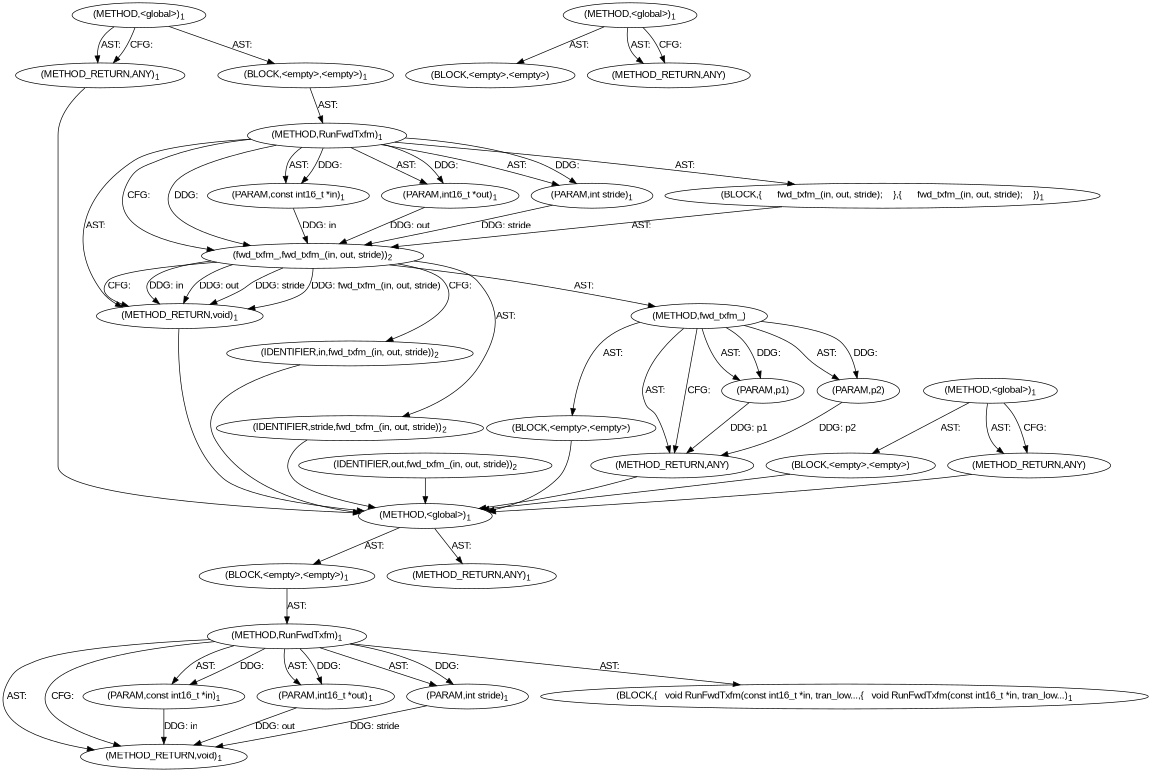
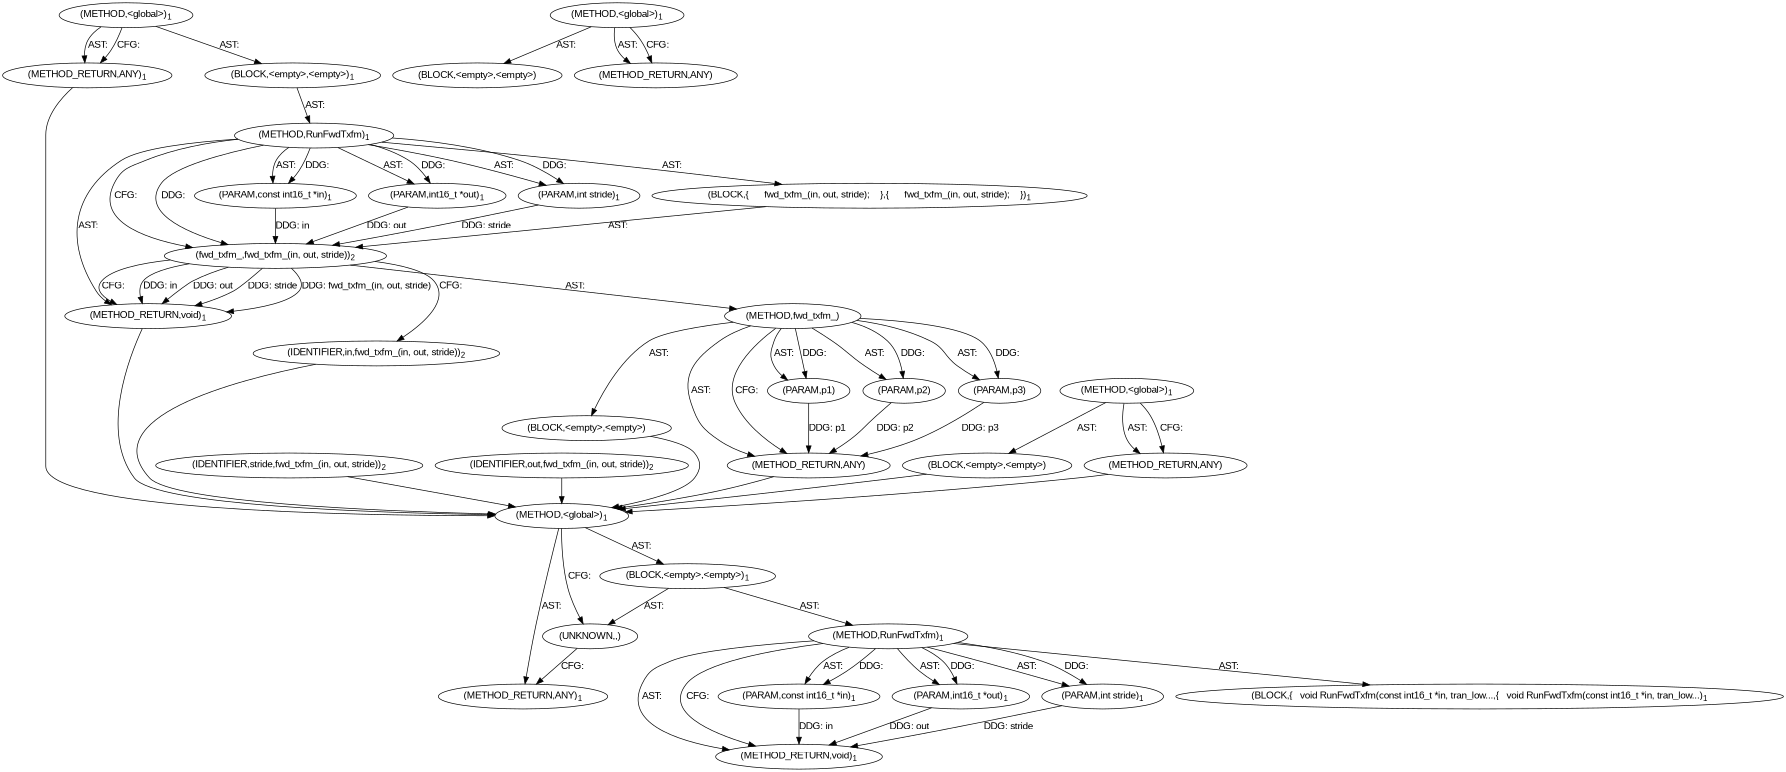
  digraph {
    fontname="Liberation Sans"
    node [fontname="Liberation Sans"]
    edge [fontname="Liberation Sans"]
    n1 [label=<(METHOD,&lt;global&gt;)<SUB>1</SUB>>]
    n2 [label=<(BLOCK,&lt;empty&gt;,&lt;empty&gt;)<SUB>1</SUB>>]
    n3 [label=<(METHOD_RETURN,ANY)<SUB>1</SUB>>]
    n4 [label=<(METHOD,RunFwdTxfm)<SUB>1</SUB>>]
    n5 [label=<(METHOD,&lt;global&gt;)<SUB>1</SUB>>]
    n6 [label=<(PARAM,const int16_t *in)<SUB>1</SUB>>]
    n7 [label=<(PARAM,int16_t *out)<SUB>1</SUB>>]
    n8 [label=<(PARAM,int stride)<SUB>1</SUB>>]
    n9 [label=<(BLOCK,{      fwd_txfm_(in, out, stride);    },{      fwd_txfm_(in, out, stride);    })<SUB>1</SUB>>]
    n10 [label=<(fwd_txfm_,fwd_txfm_(in, out, stride))<SUB>2</SUB>>]
    n11 [label=<(METHOD_RETURN,void)<SUB>1</SUB>>]
    n12 [label=<(IDENTIFIER,in,fwd_txfm_(in, out, stride))<SUB>2</SUB>>]
    n13 [label=<(IDENTIFIER,stride,fwd_txfm_(in, out, stride))<SUB>2</SUB>>]
    n14 [label=<(METHOD,fwd_txfm_)>]
    n15 [label=<(IDENTIFIER,out,fwd_txfm_(in, out, stride))<SUB>2</SUB>>]
    n16 [label=<(BLOCK,&lt;empty&gt;,&lt;empty&gt;)<SUB>1</SUB>>]
+   n17 [label=<(UNKNOWN,,)>]
    n18 [label=<(METHOD_RETURN,ANY)<SUB>1</SUB>>]
    n19 [label=<(PARAM,p1)>]
    n20 [label=<(PARAM,p2)>]
+   n21 [label=<(PARAM,p3)>]
    n22 [label=<(BLOCK,&lt;empty&gt;,&lt;empty&gt;)>]
    n23 [label=<(METHOD_RETURN,ANY)>]
    n24 [label=<(METHOD,&lt;global&gt;)<SUB>1</SUB>>]
    n25 [label=<(BLOCK,&lt;empty&gt;,&lt;empty&gt;)>]
    n26 [label=<(METHOD_RETURN,ANY)>]
    n27 [label=<(METHOD,RunFwdTxfm)<SUB>1</SUB>>]
    n28 [label=<(PARAM,const int16_t *in)<SUB>1</SUB>>]
    n29 [label=<(PARAM,int16_t *out)<SUB>1</SUB>>]
    n30 [label=<(PARAM,int stride)<SUB>1</SUB>>]
    n31 [label=<(BLOCK,{   void RunFwdTxfm(const int16_t *in, tran_low...,{   void RunFwdTxfm(const int16_t *in, tran_low...)<SUB>1</SUB>>]
    n32 [label=<(METHOD_RETURN,void)<SUB>1</SUB>>]
    n33 [label=<(METHOD,&lt;global&gt;)<SUB>1</SUB>>]
    n34 [label=<(BLOCK,&lt;empty&gt;,&lt;empty&gt;)>]
    n35 [label=<(METHOD_RETURN,ANY)>]
    n1 -> n2 [label="AST: "]
    n1 -> n3 [label="AST: "]
    n1 -> n3 [label="CFG: "]
    n2 -> n4 [label="AST: "]
    n3 -> n5
    n4 -> n6 [label="AST: "]
    n4 -> n6 [label="DDG: "]
    n4 -> n7 [label="AST: "]
    n4 -> n7 [label="DDG: "]
    n4 -> n8 [label="AST: "]
    n4 -> n8 [label="DDG: "]
    n4 -> n9 [label="AST: "]
    n4 -> n10 [label="CFG: "]
    n4 -> n10 [label="DDG: "]
    n4 -> n11 [label="AST: "]
    n5 -> n16 [label="AST: "]
+   n5 -> n17 [label="CFG: "]
    n5 -> n18 [label="AST: "]
    n6 -> n10 [label="DDG: in"]
    n7 -> n10 [label="DDG: out"]
    n8 -> n10 [label="DDG: stride"]
    n9 -> n10 [label="AST: "]
    n10 -> n11 [label="CFG: "]
    n10 -> n11 [label="DDG: in"]
    n10 -> n11 [label="DDG: out"]
    n10 -> n11 [label="DDG: stride"]
    n10 -> n11 [label="DDG: fwd_txfm_(in, out, stride)"]
    n10 -> n12 [label="CFG: "]
-   n10 -> n13 [label="AST: "]
    n10 -> n14 [label="AST: "]
    n11 -> n5
    n12 -> n5
    n13 -> n5
    n14 -> n19 [label="AST: "]
    n14 -> n19 [label="DDG: "]
    n14 -> n20 [label="AST: "]
    n14 -> n20 [label="DDG: "]
+   n14 -> n21 [label="AST: "]
+   n14 -> n21 [label="DDG: "]
    n14 -> n22 [label="AST: "]
    n14 -> n23 [label="AST: "]
    n14 -> n23 [label="CFG: "]
    n15 -> n5
+   n16 -> n17 [label="AST: "]
    n16 -> n27 [label="AST: "]
+   n17 -> n18 [label="CFG: "]
    n19 -> n23 [label="DDG: p1"]
    n20 -> n23 [label="DDG: p2"]
+   n21 -> n23 [label="DDG: p3"]
    n22 -> n5
    n23 -> n5
    n24 -> n25 [label="AST: "]
    n24 -> n26 [label="AST: "]
    n24 -> n26 [label="CFG: "]
    n25 -> n5
    n26 -> n5
    n27 -> n28 [label="AST: "]
    n27 -> n28 [label="DDG: "]
    n27 -> n29 [label="AST: "]
    n27 -> n29 [label="DDG: "]
    n27 -> n30 [label="AST: "]
    n27 -> n30 [label="DDG: "]
    n27 -> n31 [label="AST: "]
    n27 -> n32 [label="AST: "]
    n27 -> n32 [label="CFG: "]
    n28 -> n32 [label="DDG: in"]
    n29 -> n32 [label="DDG: out"]
    n30 -> n32 [label="DDG: stride"]
    n33 -> n34 [label="AST: "]
    n33 -> n35 [label="AST: "]
    n33 -> n35 [label="CFG: "]
  }
